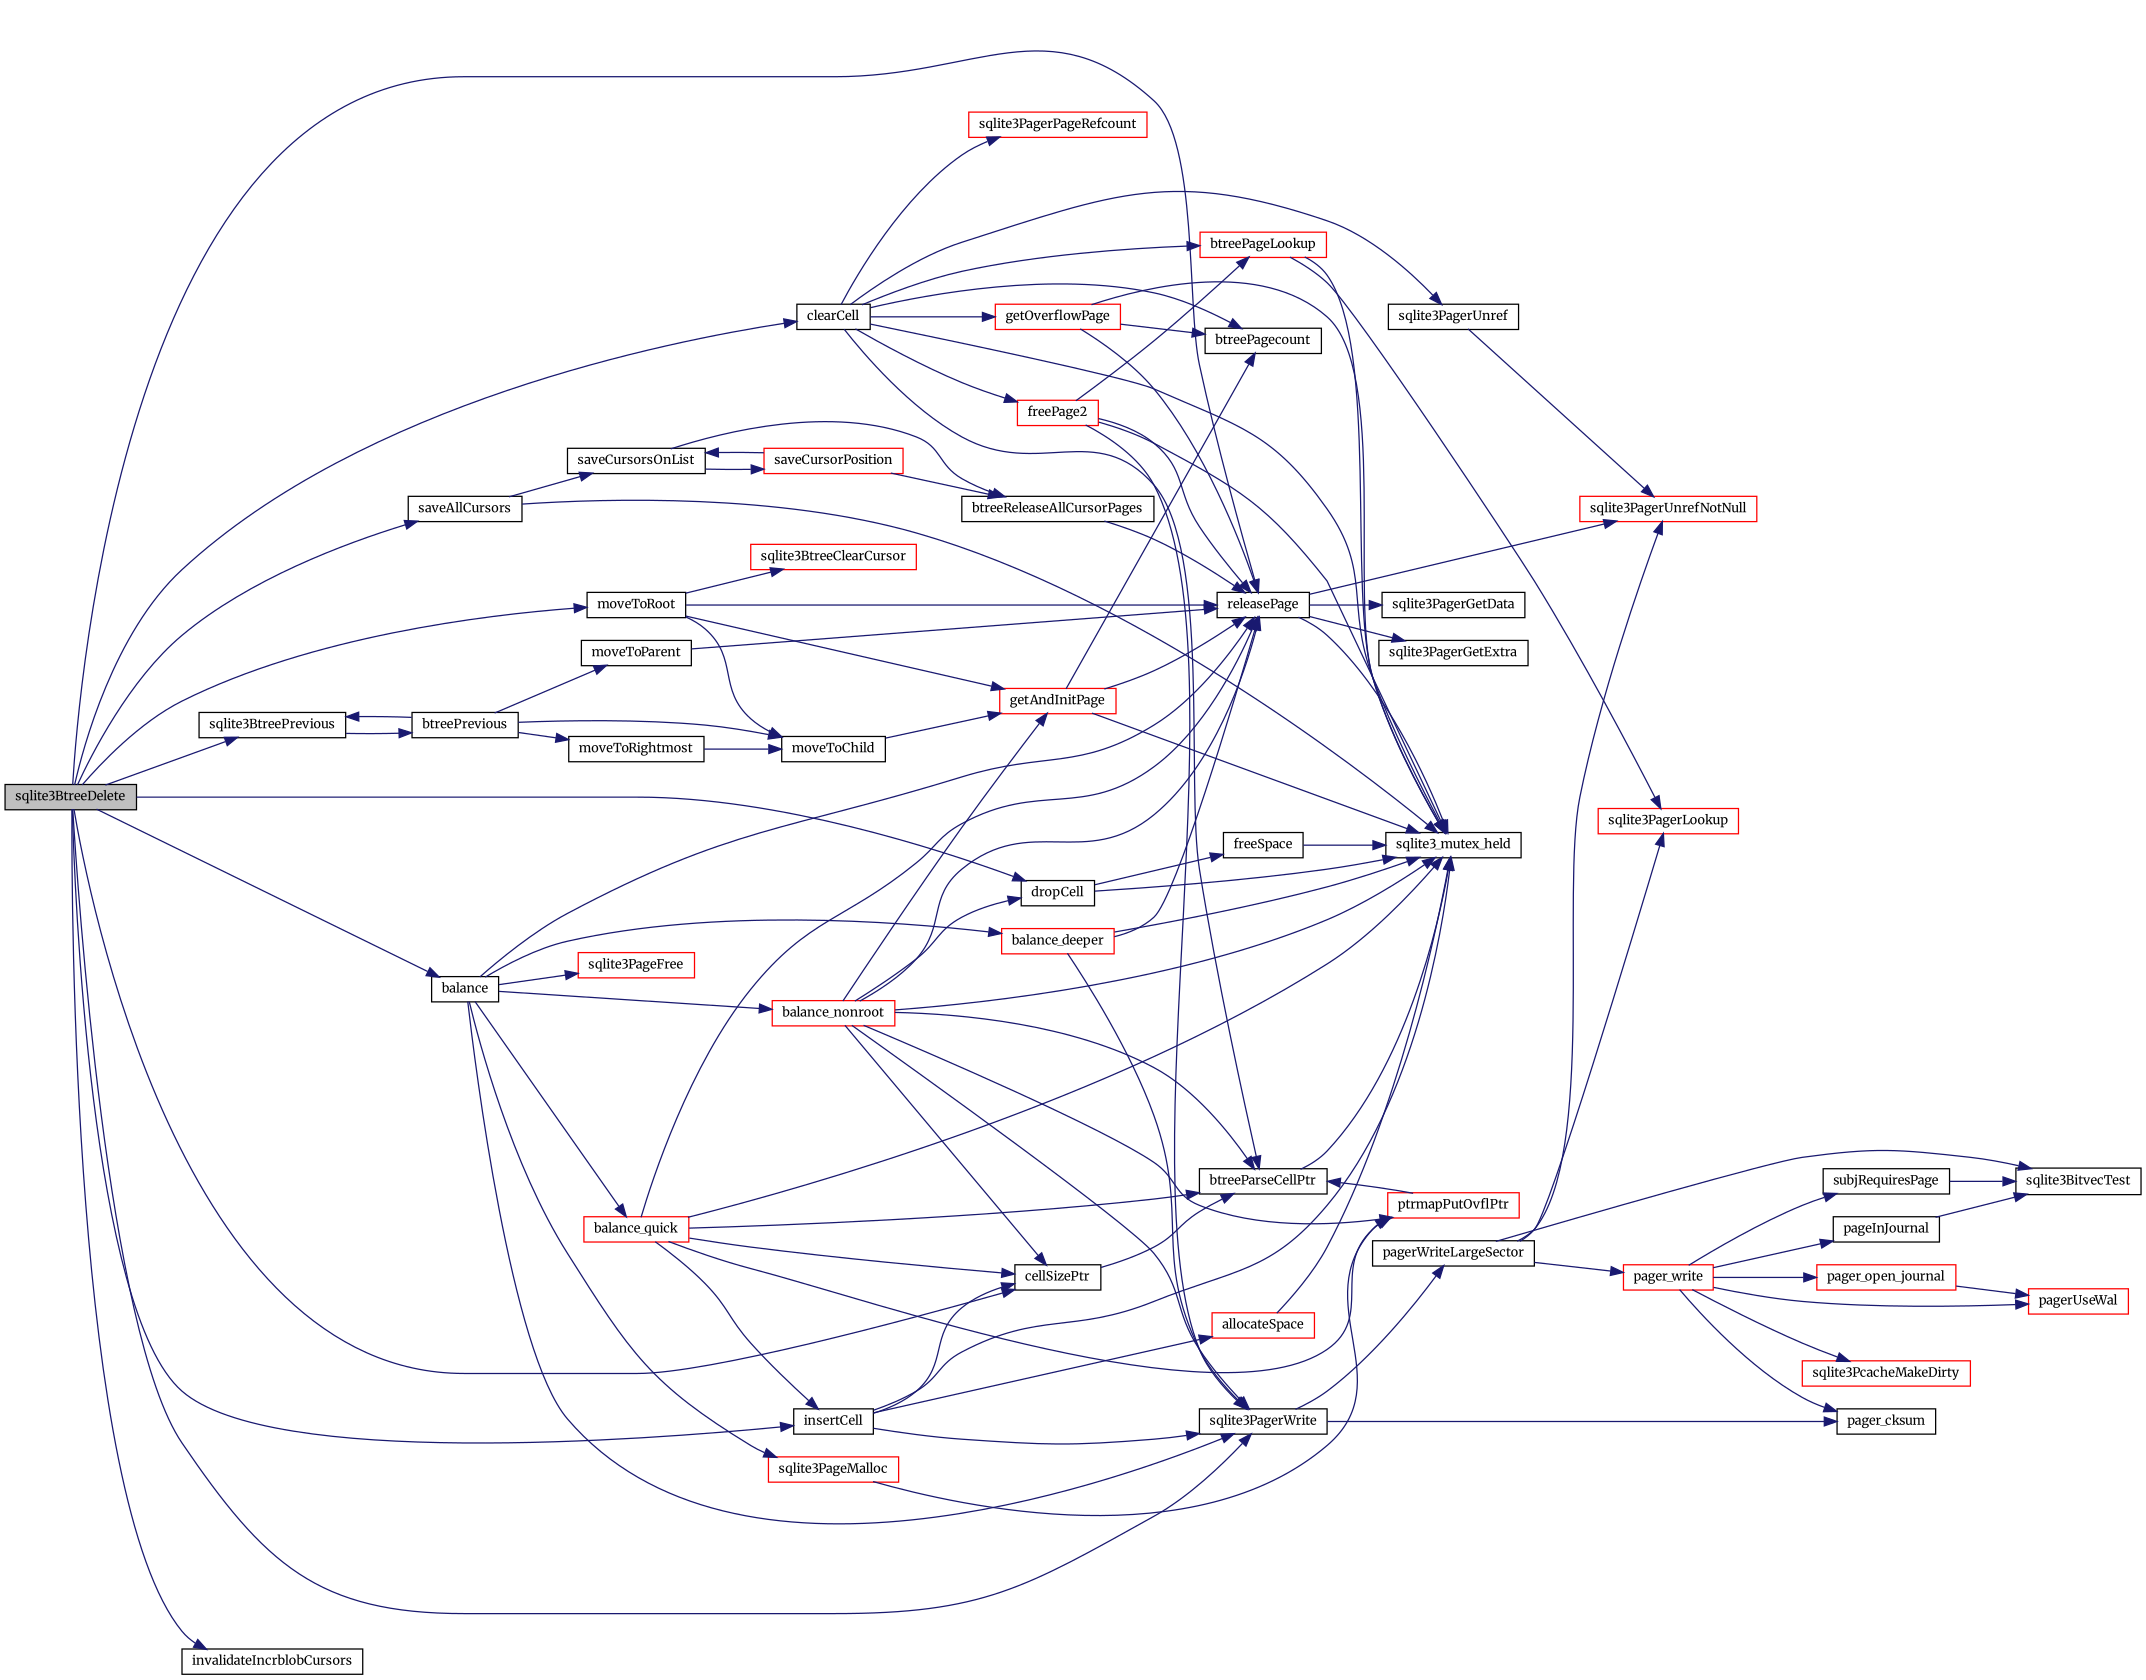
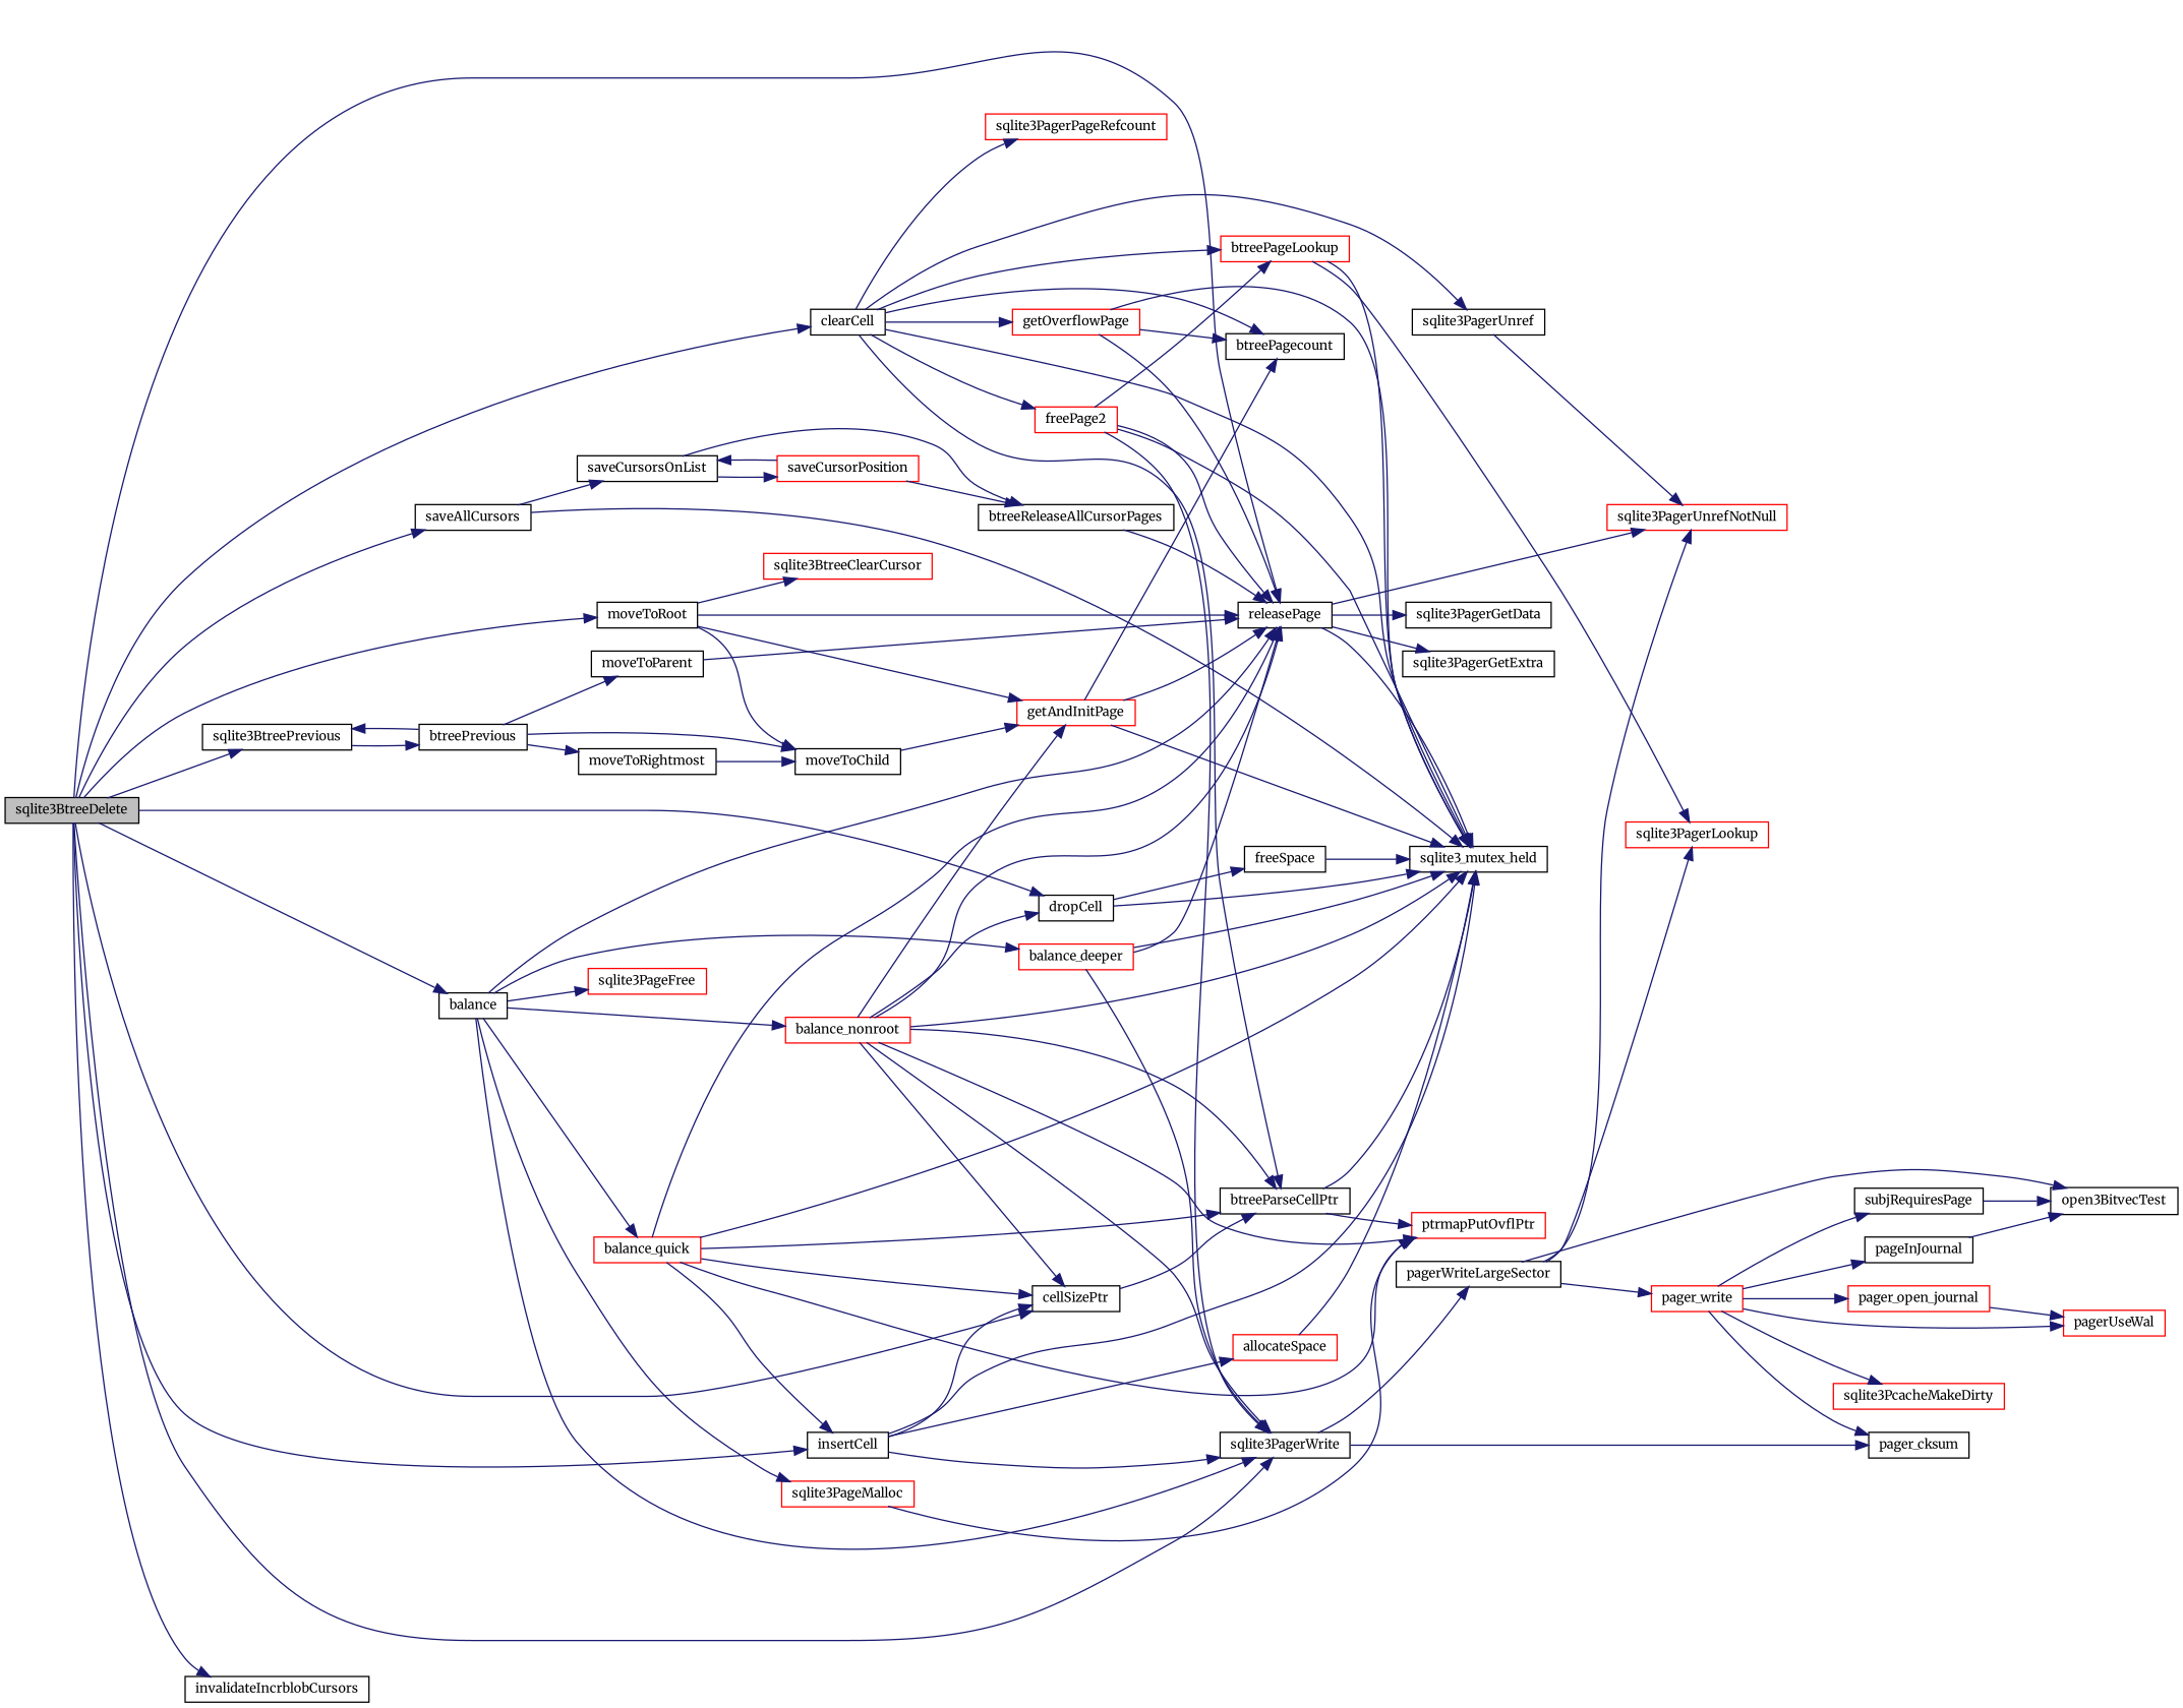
  digraph {
    fontname=Merriweather
    rankdir=LR
    node [color=black fillcolor=white fontname=Merriweather fontsize=10 shape=record style=filled]
    edge [color=midnightblue fontname=Merriweather fontsize=10 labelfontname=FreeSans labelfontsize=10 style=solid]
    n1 [fillcolor=grey75 fontcolor=black height=0.2 label=sqlite3BtreeDelete width=0.4]
    n2 [height=0.2 label=sqlite3BtreePrevious width=0.4]
    n3 [height=0.2 label=releasePage width=0.4]
    n4 [height=0.2 label=saveAllCursors width=0.4]
    n5 [height=0.2 label=invalidateIncrblobCursors width=0.4]
    n6 [height=0.2 label=sqlite3PagerWrite width=0.4]
    n7 [height=0.2 label=clearCell width=0.4]
    n8 [height=0.2 label=dropCell width=0.4]
    n9 [height=0.2 label=cellSizePtr width=0.4]
    n10 [height=0.2 label=insertCell width=0.4]
    n11 [height=0.2 label=balance width=0.4]
    n12 [height=0.2 label=moveToRoot width=0.4]
    n13 [height=0.2 label=btreePrevious width=0.4]
    n14 [height=0.2 label=sqlite3_mutex_held width=0.4]
    n15 [height=0.2 label=sqlite3PagerGetExtra width=0.4]
    n16 [height=0.2 label=sqlite3PagerGetData width=0.4]
    n17 [color=red height=0.2 label=sqlite3PagerUnrefNotNull width=0.4]
    n18 [height=0.2 label=saveCursorsOnList width=0.4]
    n19 [height=0.2 label=pagerWriteLargeSector width=0.4]
    n20 [height=0.2 label=pager_cksum width=0.4]
    n21 [height=0.2 label=btreePagecount width=0.4]
    n22 [height=0.2 label=btreeParseCellPtr width=0.4]
    n23 [color=red height=0.2 label=getOverflowPage width=0.4]
    n24 [color=red height=0.2 label=btreePageLookup width=0.4]
    n25 [color=red height=0.2 label=sqlite3PagerPageRefcount width=0.4]
    n26 [color=red height=0.2 label=freePage2 width=0.4]
    n27 [height=0.2 label=sqlite3PagerUnref width=0.4]
    n28 [height=0.2 label=freeSpace width=0.4]
    n29 [color=red height=0.2 label=allocateSpace width=0.4]
    n30 [color=red height=0.2 label=balance_deeper width=0.4]
    n31 [color=red height=0.2 label=balance_quick width=0.4]
    n32 [color=red height=0.2 label=sqlite3PageMalloc width=0.4]
    n33 [color=red height=0.2 label=balance_nonroot width=0.4]
    n34 [color=red height=0.2 label=sqlite3PageFree width=0.4]
    n35 [height=0.2 label=moveToChild width=0.4]
    n36 [color=red height=0.2 label=getAndInitPage width=0.4]
    n37 [color=red height=0.2 label=sqlite3BtreeClearCursor width=0.4]
    n38 [height=0.2 label=moveToRightmost width=0.4]
    n39 [height=0.2 label=moveToParent width=0.4]
    n40 [color=red height=0.2 label=saveCursorPosition width=0.4]
    n41 [height=0.2 label=btreeReleaseAllCursorPages width=0.4]
    n42 [color=red height=0.2 label=pager_write width=0.4]
-   n43 [height=0.2 label=sqlite3BitvecTest width=0.4]
+   n43 [height=0.2 label=open3BitvecTest width=0.4]
    n44 [color=red height=0.2 label=sqlite3PagerLookup width=0.4]
    n45 [color=red height=0.2 label=pager_open_journal width=0.4]
    n46 [color=red height=0.2 label=pagerUseWal width=0.4]
    n47 [color=red height=0.2 label=sqlite3PcacheMakeDirty width=0.4]
    n48 [height=0.2 label=pageInJournal width=0.4]
    n49 [height=0.2 label=subjRequiresPage width=0.4]
    n50 [color=red height=0.2 label=ptrmapPutOvflPtr width=0.4]
    n1 -> n2
    n1 -> n3
    n1 -> n4
    n1 -> n5
    n1 -> n6
    n1 -> n7
    n1 -> n8
    n1 -> n9
    n1 -> n10
    n1 -> n11
    n1 -> n12
    n2 -> n13
    n3 -> n14
    n3 -> n15
    n3 -> n16
    n3 -> n17
    n4 -> n14
    n4 -> n18
    n6 -> n19
    n6 -> n20
    n7 -> n14
    n7 -> n21
    n7 -> n22
    n7 -> n23
    n7 -> n24
    n7 -> n25
    n7 -> n26
    n7 -> n27
    n8 -> n14
    n8 -> n28
    n9 -> n22
    n10 -> n6
    n10 -> n9
    n10 -> n14
    n10 -> n29
    n11 -> n3
    n11 -> n6
    n11 -> n30
    n11 -> n31
    n11 -> n32
    n11 -> n33
    n11 -> n34
    n12 -> n3
    n12 -> n35
    n12 -> n36
    n12 -> n37
    n13 -> n2
    n13 -> n35
    n13 -> n38
    n13 -> n39
    n18 -> n40
    n18 -> n41
    n19 -> n17
    n19 -> n42
    n19 -> n43
    n19 -> n44
    n22 -> n14
    n23 -> n3
    n23 -> n14
    n23 -> n21
    n24 -> n14
    n24 -> n44
    n26 -> n3
    n26 -> n6
    n26 -> n14
    n26 -> n24
    n27 -> n17
    n28 -> n14
    n29 -> n14
    n30 -> n3
    n30 -> n6
    n30 -> n14
    n31 -> n3
    n31 -> n9
    n31 -> n10
    n31 -> n14
    n31 -> n22
    n31 -> n50
    n32 -> n50
    n33 -> n3
    n33 -> n6
    n33 -> n8
    n33 -> n9
    n33 -> n14
    n33 -> n22
    n33 -> n36
    n33 -> n50
    n35 -> n36
    n36 -> n3
    n36 -> n14
    n36 -> n21
    n38 -> n35
    n39 -> n3
    n40 -> n18
    n40 -> n41
    n41 -> n3
    n42 -> n20
    n42 -> n45
    n42 -> n46
    n42 -> n47
    n42 -> n48
    n42 -> n49
    n45 -> n46
    n48 -> n43
    n49 -> n43
-   n50 -> n22
+   n22 -> n50
  }
